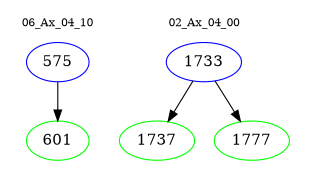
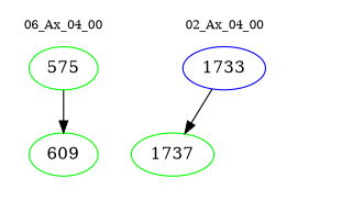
  digraph {
    fontname="DejaVu Serif"
    node [color=green fontname="DejaVu Serif"]
    edge [color=black fontname="DejaVu Serif"]
-   n1 [color=blue label=575]
-   n2 [label=601]
+   n1 [label=575]
+   n2 [label=609]
    n3 [color=blue label=1733]
    n4 [label=1737]
-   n5 [label=1777]
    subgraph cluster_1 {
      color=white
      fontsize=10
-     label="06_Ax_04_10"
+     label="06_Ax_04_00"
      n1
      n2
    }
    subgraph cluster_2 {
      color=white
      fontsize=10
      label="02_Ax_04_00"
      n3
      n4
-     n5
    }
    n1 -> n2
    n3 -> n4
-   n3 -> n5
  }
